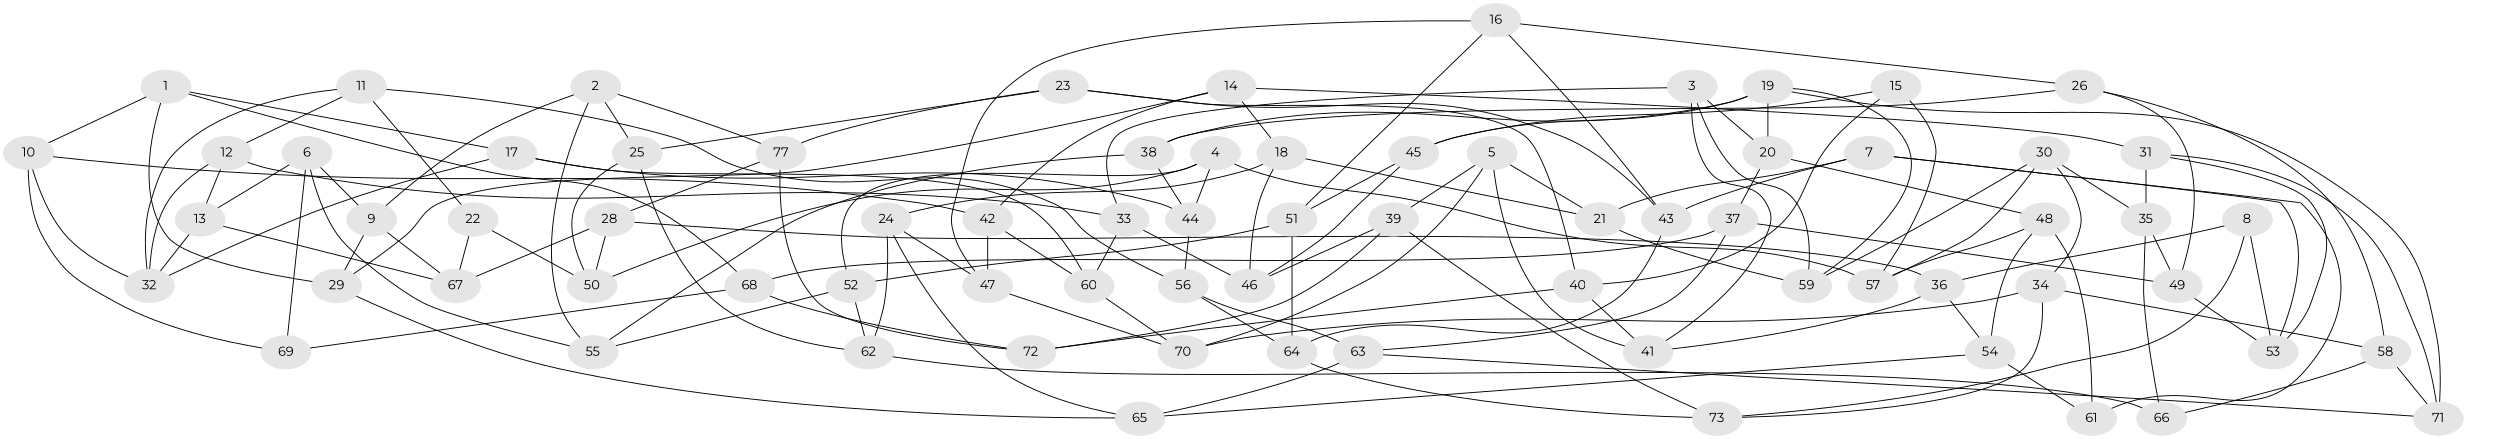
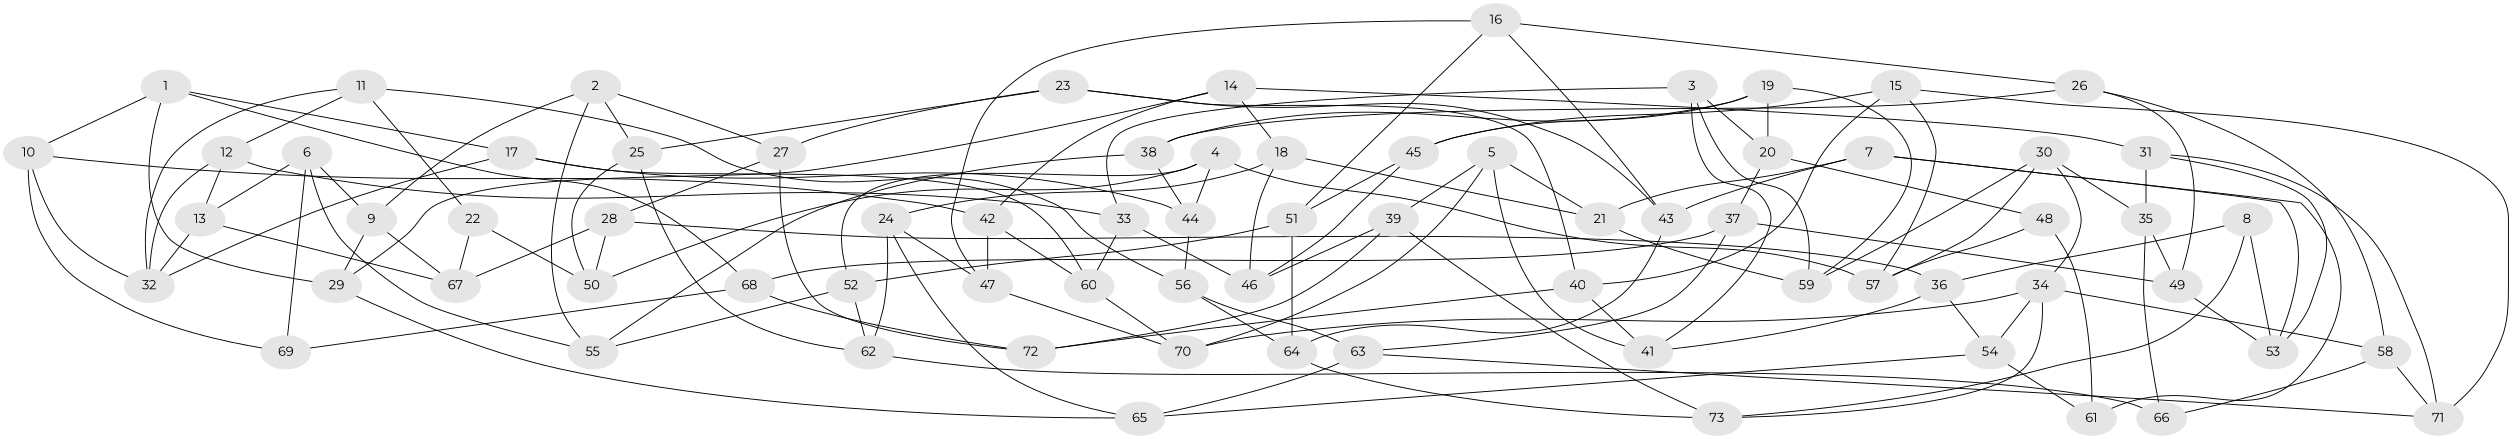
  graph {
    fontname=Montserrat
    node [color=gray90 fontname=Montserrat style=filled]
    edge [fontname=Montserrat]
    1
    10
    17
    29
    68
    69
    32
    42
    44
    60
    65
    72
    2
    9
    25
-   27 [label=77]
+   27
    55
    67
    50
    62
    28
    3
    20
    33
    41
    59
    37
    48
    46
    4
    52
    57
    56
    5
    21
    39
    70
    73
    6
    13
    7
    43
    53
    61
    64
    8
    36
    54
    47
    11
    12
    22
    63
    14
    18
    31
    24
    71
    35
    15
    40
    45
    51
    16
    26
    38
    49
    58
    19
    23
    66
    30
    34
    1 -- 10
    1 -- 17
    1 -- 29
    1 -- 68
    10 -- 69
    10 -- 32
    10 -- 42
    17 -- 32
    17 -- 44
    17 -- 60
    29 -- 65
    68 -- 69
    68 -- 72
    42 -- 60
    42 -- 47
    44 -- 56
    60 -- 70
    2 -- 9
    2 -- 25
    2 -- 27
    2 -- 55
    9 -- 29
    9 -- 67
    25 -- 50
    25 -- 62
    27 -- 72
    27 -- 28
    62 -- 66
    28 -- 67
    28 -- 50
    28 -- 36
    3 -- 20
    3 -- 33
    3 -- 41
    3 -- 59
    20 -- 37
    20 -- 48
    33 -- 60
    33 -- 46
    37 -- 68
    37 -- 63
    37 -- 49
    48 -- 57
    48 -- 61
-   48 -- 54
+   34 -- 54
    4 -- 44
    4 -- 50
    4 -- 52
    4 -- 57
    52 -- 55
    52 -- 62
    56 -- 64
    56 -- 63
    5 -- 41
    5 -- 21
    5 -- 39
    5 -- 70
    21 -- 59
    39 -- 72
    39 -- 46
    39 -- 73
    6 -- 69
    6 -- 9
    6 -- 55
    6 -- 13
    13 -- 32
    13 -- 67
    7 -- 21
    7 -- 43
    7 -- 53
    7 -- 61
    43 -- 64
    64 -- 73
    8 -- 73
    8 -- 53
    8 -- 36
    36 -- 41
    36 -- 54
    54 -- 65
    54 -- 61
    47 -- 70
    11 -- 32
    11 -- 56
    11 -- 12
    11 -- 22
    12 -- 32
    12 -- 33
    12 -- 13
    22 -- 67
    22 -- 50
    63 -- 65
    63 -- 71
    14 -- 29
    14 -- 42
    14 -- 18
    14 -- 31
    18 -- 46
    18 -- 21
    18 -- 24
    31 -- 53
    31 -- 71
    31 -- 35
    24 -- 65
    24 -- 62
    24 -- 47
    35 -- 49
    35 -- 66
    15 -- 57
-   19 -- 71
+   15 -- 71
    15 -- 40
    15 -- 45
    40 -- 72
    40 -- 41
    45 -- 46
    45 -- 51
    51 -- 52
    51 -- 64
    16 -- 43
    16 -- 47
    16 -- 51
    16 -- 26
    26 -- 38
    26 -- 49
    26 -- 58
    38 -- 44
    38 -- 55
    49 -- 53
    58 -- 71
    58 -- 66
    19 -- 20
    19 -- 59
    19 -- 45
    19 -- 38
    23 -- 25
    23 -- 27
    23 -- 43
    23 -- 40
    30 -- 59
    30 -- 57
    30 -- 35
    30 -- 34
    34 -- 70
    34 -- 73
    34 -- 58
  }
